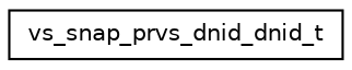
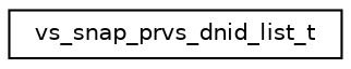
  digraph {
    rankdir=TB
-   n1 [color=black fillcolor=white fontname=Helvetica fontsize=10 height=0.2 label=vs_snap_prvs_dnid_dnid_t shape=record style=filled width=0.4]
+   n1 [color=black fillcolor=white fontname=Helvetica fontsize=10 height=0.2 label=vs_snap_prvs_dnid_list_t shape=record style=filled width=0.4]
  }
